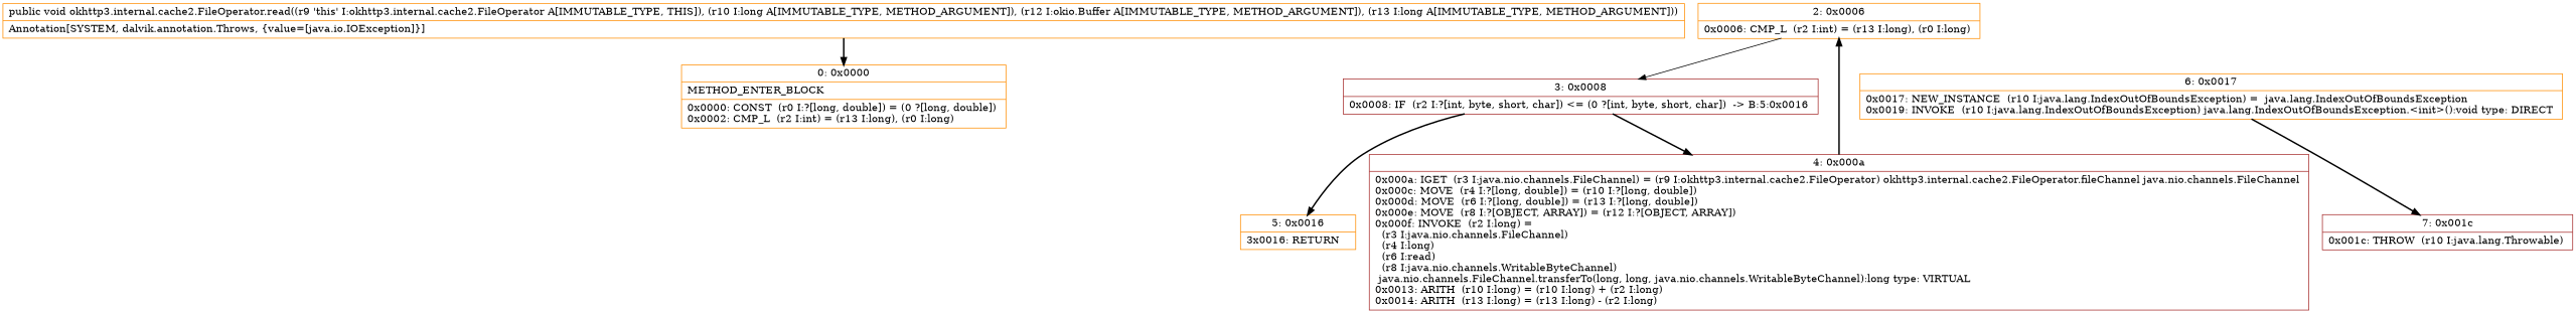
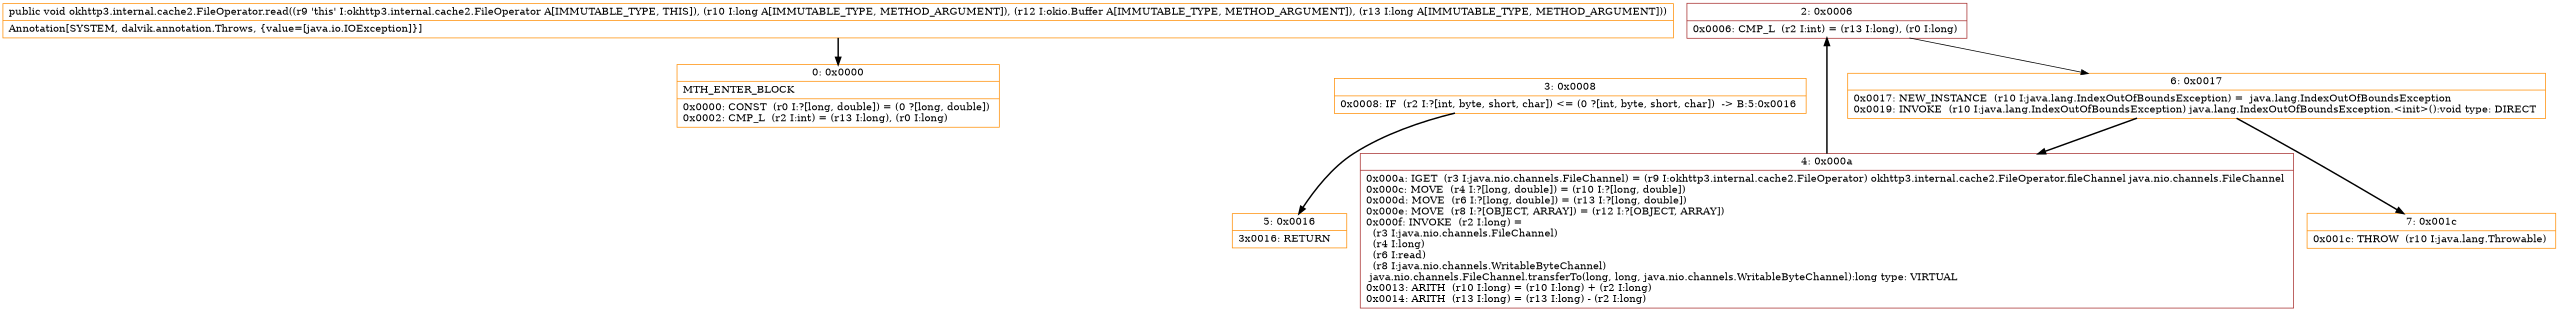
  digraph {
    node [color=darkorange shape=record]
    edge [style=bold]
-   n1 [label="{0\:\ 0x0000|METHOD_ENTER_BLOCK\l|0x0000: CONST  (r0 I:?[long, double]) = (0 ?[long, double]) \l0x0002: CMP_L  (r2 I:int) = (r13 I:long), (r0 I:long) \l}"]
-   n2 [label="{2\:\ 0x0006|0x0006: CMP_L  (r2 I:int) = (r13 I:long), (r0 I:long) \l}"]
-   n3 [color=brown label="{3\:\ 0x0008|0x0008: IF  (r2 I:?[int, byte, short, char]) \<= (0 ?[int, byte, short, char])  \-\> B:5:0x0016 \l}"]
+   n1 [label="{0\:\ 0x0000|MTH_ENTER_BLOCK\l|0x0000: CONST  (r0 I:?[long, double]) = (0 ?[long, double]) \l0x0002: CMP_L  (r2 I:int) = (r13 I:long), (r0 I:long) \l}"]
+   n2 [color=brown label="{2\:\ 0x0006|0x0006: CMP_L  (r2 I:int) = (r13 I:long), (r0 I:long) \l}"]
+   n3 [label="{3\:\ 0x0008|0x0008: IF  (r2 I:?[int, byte, short, char]) \<= (0 ?[int, byte, short, char])  \-\> B:5:0x0016 \l}"]
    n4 [label="{6\:\ 0x0017|0x0017: NEW_INSTANCE  (r10 I:java.lang.IndexOutOfBoundsException) =  java.lang.IndexOutOfBoundsException \l0x0019: INVOKE  (r10 I:java.lang.IndexOutOfBoundsException) java.lang.IndexOutOfBoundsException.\<init\>():void type: DIRECT \l}"]
-   n5 [color=brown label="{7\:\ 0x001c|0x001c: THROW  (r10 I:java.lang.Throwable) \l}"]
+   n5 [label="{7\:\ 0x001c|0x001c: THROW  (r10 I:java.lang.Throwable) \l}"]
    n6 [color=brown label="{4\:\ 0x000a|0x000a: IGET  (r3 I:java.nio.channels.FileChannel) = (r9 I:okhttp3.internal.cache2.FileOperator) okhttp3.internal.cache2.FileOperator.fileChannel java.nio.channels.FileChannel \l0x000c: MOVE  (r4 I:?[long, double]) = (r10 I:?[long, double]) \l0x000d: MOVE  (r6 I:?[long, double]) = (r13 I:?[long, double]) \l0x000e: MOVE  (r8 I:?[OBJECT, ARRAY]) = (r12 I:?[OBJECT, ARRAY]) \l0x000f: INVOKE  (r2 I:long) = \l  (r3 I:java.nio.channels.FileChannel)\l  (r4 I:long)\l  (r6 I:read)\l  (r8 I:java.nio.channels.WritableByteChannel)\l java.nio.channels.FileChannel.transferTo(long, long, java.nio.channels.WritableByteChannel):long type: VIRTUAL \l0x0013: ARITH  (r10 I:long) = (r10 I:long) + (r2 I:long) \l0x0014: ARITH  (r13 I:long) = (r13 I:long) \- (r2 I:long) \l}"]
    n7 [label="{5\:\ 0x0016|3x0016: RETURN   \l}"]
    n8 [label="{public void okhttp3.internal.cache2.FileOperator.read((r9 'this' I:okhttp3.internal.cache2.FileOperator A[IMMUTABLE_TYPE, THIS]), (r10 I:long A[IMMUTABLE_TYPE, METHOD_ARGUMENT]), (r12 I:okio.Buffer A[IMMUTABLE_TYPE, METHOD_ARGUMENT]), (r13 I:long A[IMMUTABLE_TYPE, METHOD_ARGUMENT]))  | Annotation[SYSTEM, dalvik.annotation.Throws, \{value=[java.io.IOException]\}]\l}"]
-   n2 -> n3 [style=solid]
-   n3 -> n6
+   n2 -> n4 [style=solid]
+   n4 -> n6
    n3 -> n7
    n4 -> n5
    n6 -> n2
    n8 -> n1
  }
